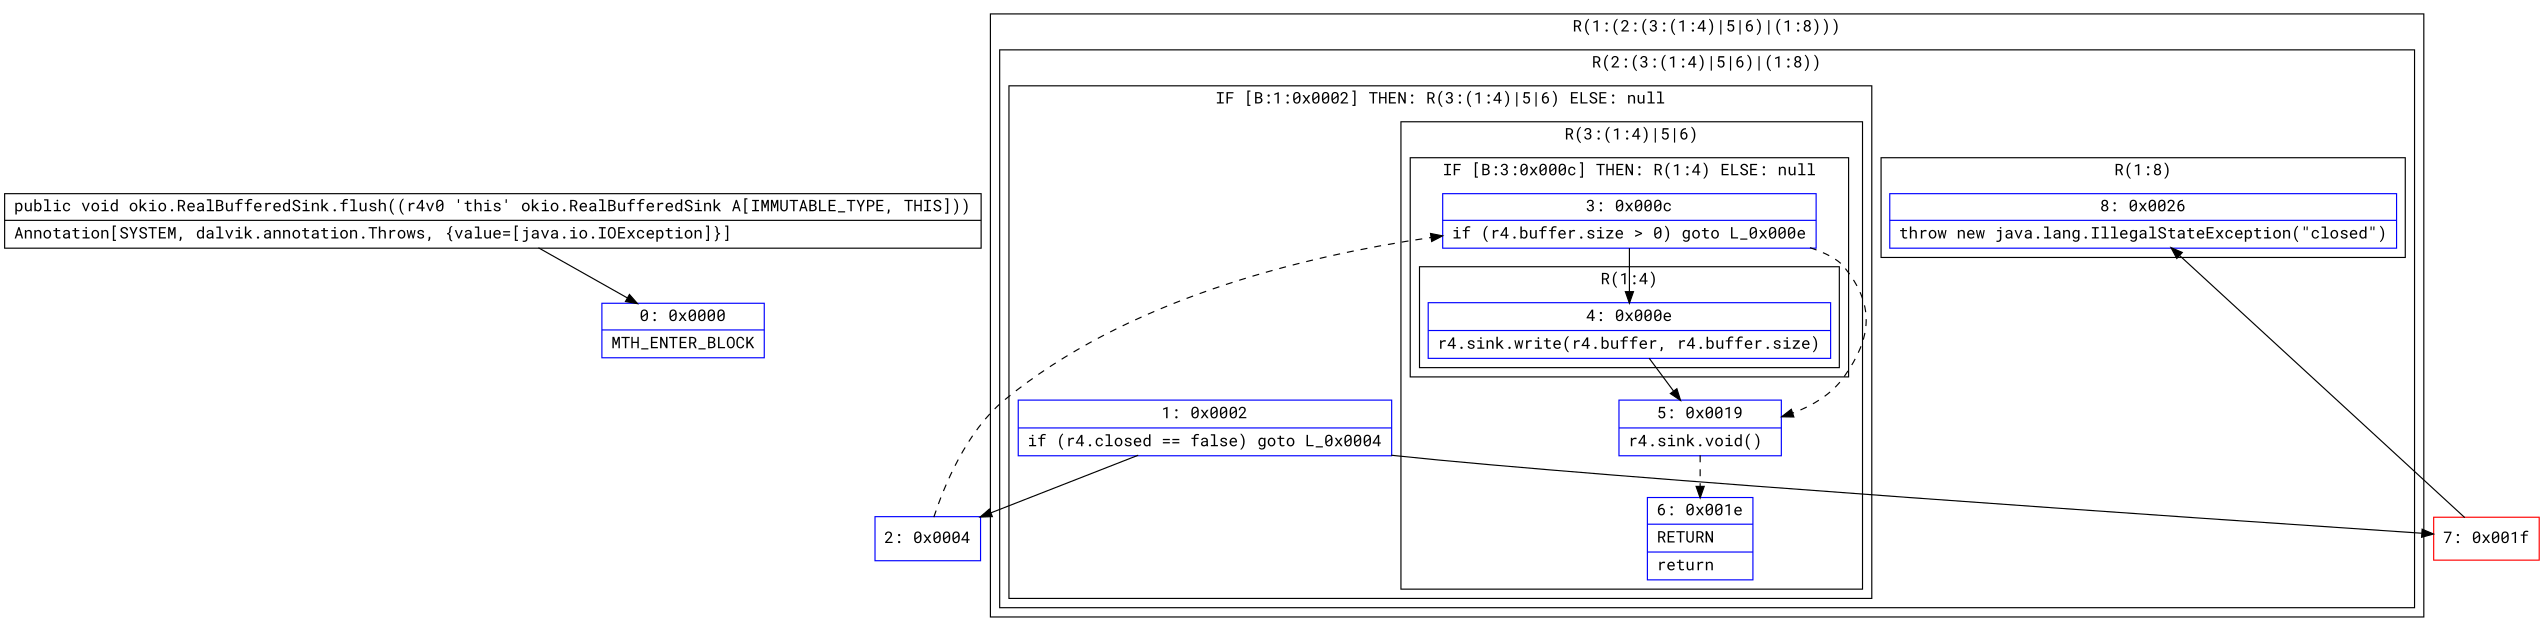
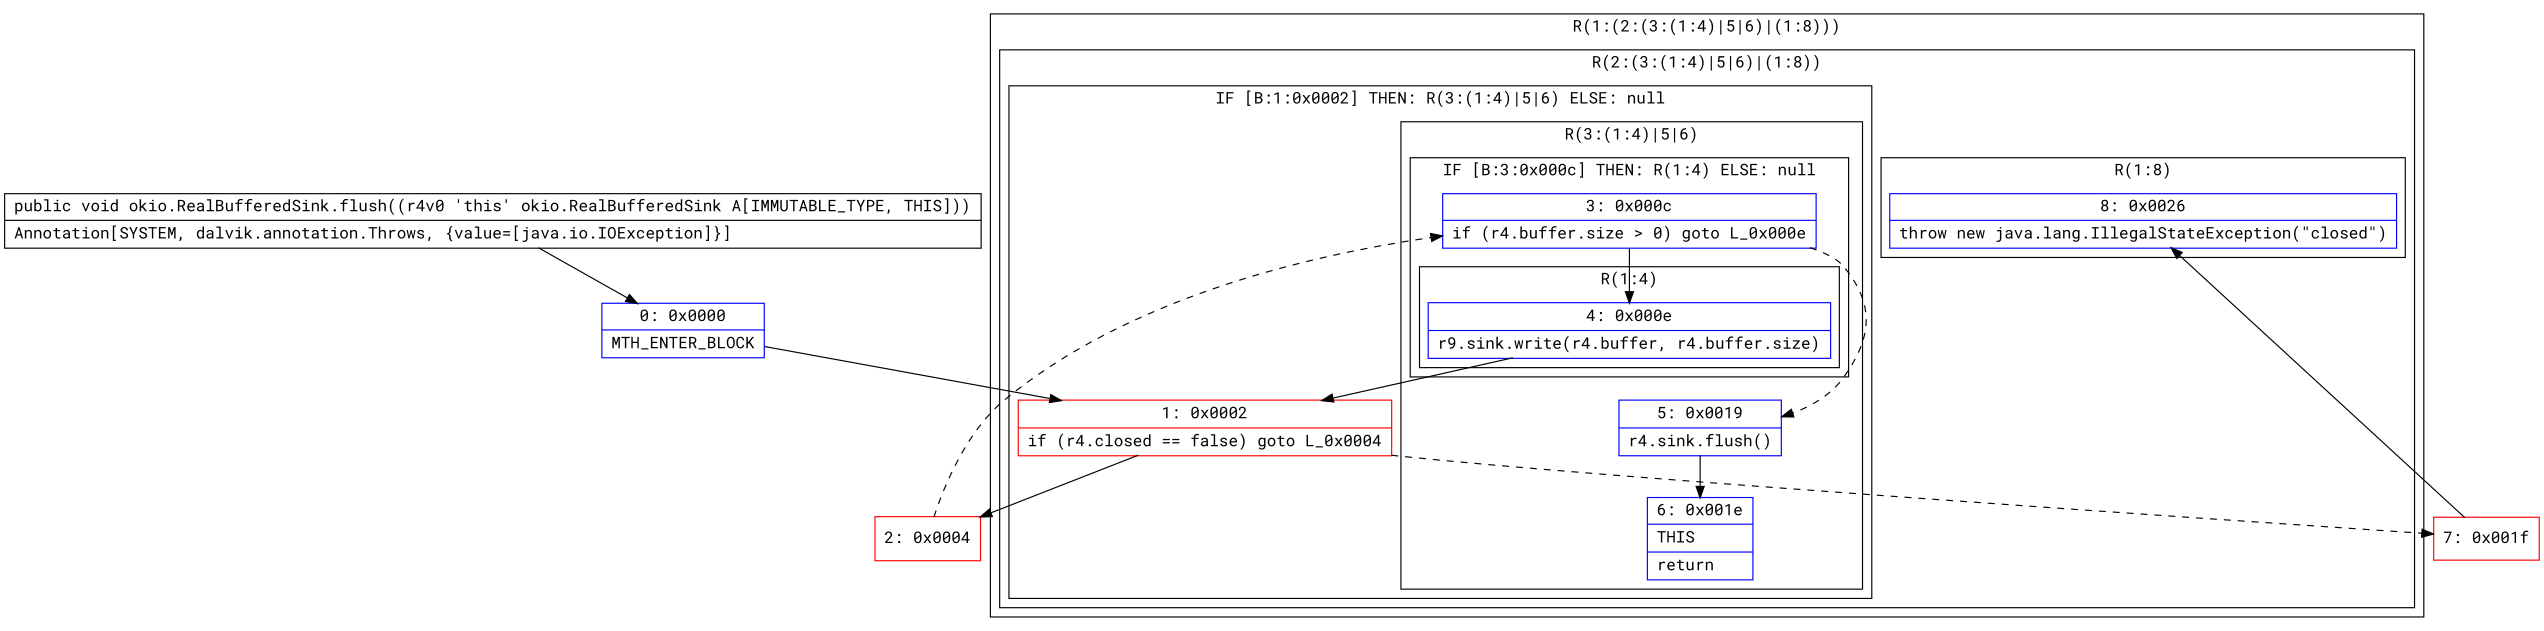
  digraph {
    fontname="Roboto Mono"
    node [color=blue fontname="Roboto Mono" shape=record]
    edge [fontname="Roboto Mono"]
-   n1 [label="{4\:\ 0x000e|r4.sink.write(r4.buffer, r4.buffer.size)\l}"]
+   n1 [label="{4\:\ 0x000e|r9.sink.write(r4.buffer, r4.buffer.size)\l}"]
    n2 [label="{3\:\ 0x000c|if (r4.buffer.size \> 0) goto L_0x000e\l}"]
-   n3 [label="{5\:\ 0x0019|r4.sink.void()\l}"]
-   n4 [label="{6\:\ 0x001e|RETURN\l|return\l}"]
-   n5 [label="{1\:\ 0x0002|if (r4.closed == false) goto L_0x0004\l}"]
+   n3 [label="{5\:\ 0x0019|r4.sink.flush()\l}"]
+   n4 [label="{6\:\ 0x001e|THIS\l|return\l}"]
+   n5 [color=red label="{1\:\ 0x0002|if (r4.closed == false) goto L_0x0004\l}"]
    n6 [label="{8\:\ 0x0026|throw new java.lang.IllegalStateException(\"closed\")\l}"]
-   n7 [label="{2\:\ 0x0004}"]
+   n7 [color=red label="{2\:\ 0x0004}"]
    n8 [color=red label="{7\:\ 0x001f}"]
    n9 [label="{0\:\ 0x0000|MTH_ENTER_BLOCK\l}"]
    n10 [label="{public void okio.RealBufferedSink.flush((r4v0 'this' okio.RealBufferedSink A[IMMUTABLE_TYPE, THIS]))  | Annotation[SYSTEM, dalvik.annotation.Throws, \{value=[java.io.IOException]\}]\l}" color=""]
    subgraph cluster_1 {
      label="R(1:(2:(3:(1:4)|5|6)|(1:8)))"
      subgraph cluster_2 {
        label="R(2:(3:(1:4)|5|6)|(1:8))"
        subgraph cluster_3 {
          label="IF [B:1:0x0002] THEN: R(3:(1:4)|5|6) ELSE: null"
          n5
          subgraph cluster_4 {
            label="R(3:(1:4)|5|6)"
            n3
            n4
            subgraph cluster_5 {
              label="IF [B:3:0x000c] THEN: R(1:4) ELSE: null"
              n2
              subgraph cluster_6 {
                label="R(1:4)"
                n1
              }
            }
          }
        }
        subgraph cluster_7 {
          label="R(1:8)"
          n6
        }
      }
    }
-   n1 -> n3
+   n1 -> n5
    n2 -> n1
    n2 -> n3 [style=dashed]
-   n3 -> n4 [style=dashed]
+   n3 -> n4
    n5 -> n7
-   n5 -> n8 [style=solid]
+   n5 -> n8 [style=dashed]
    n7 -> n2 [style=dashed]
    n8 -> n6
+   n9 -> n5
    n10 -> n9
  }
